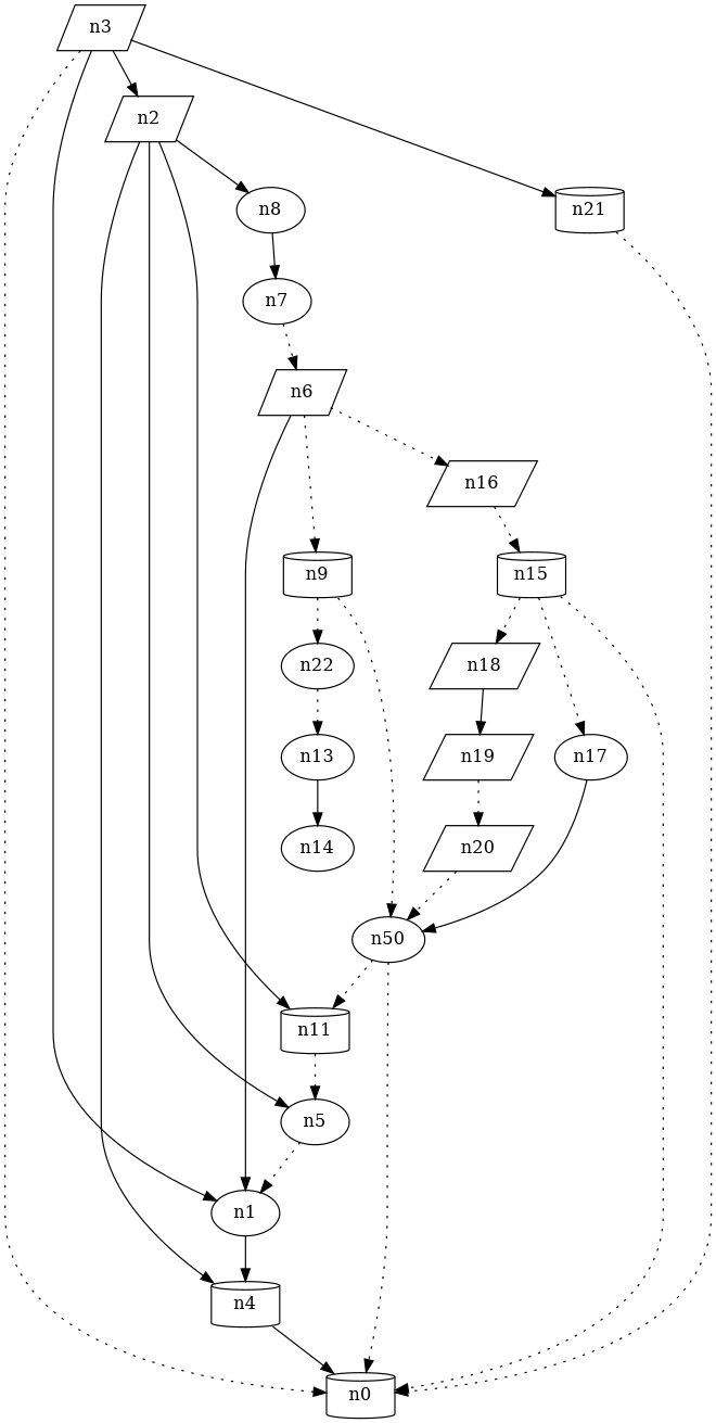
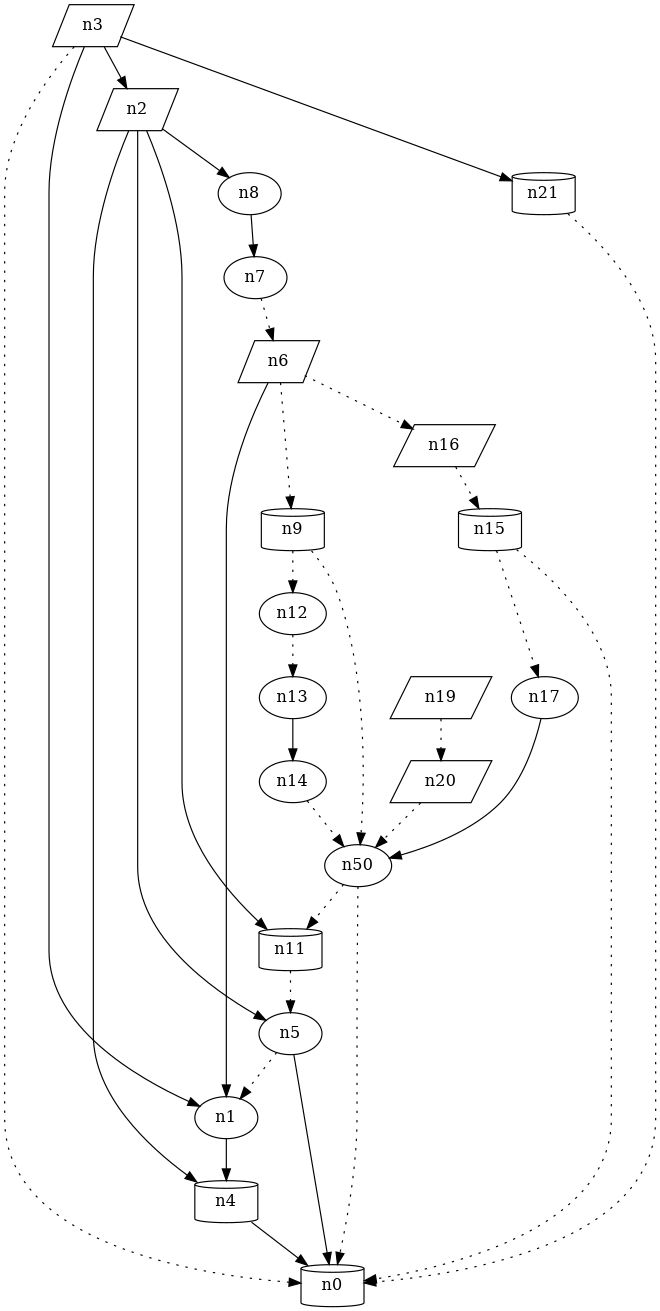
  digraph {
    node [shape=ellipse]
    edge [style=dotted]
    n4 [shape=cylinder]
    n1
    n0 [shape=cylinder]
    n2 [shape=parallelogram]
    n5
    n8
    n11 [shape=cylinder]
    n7
    n6 [shape=parallelogram]
    n3 [shape=parallelogram]
    n21 [shape=cylinder]
    n9 [shape=cylinder]
    n16 [shape=parallelogram]
    n10 [label=n50]
-   n12 [label=n22]
+   n12
    n15 [shape=cylinder]
    n13
    n17
-   n18 [shape=parallelogram]
    n14
    n19 [shape=parallelogram]
    n20 [shape=parallelogram]
    n4 -> n0 [style=solid]
    n1 -> n4 [style=solid]
    n2 -> n4 [style=solid]
    n2 -> n5 [style=solid]
    n2 -> n8 [style=solid]
    n2 -> n11 [style=solid]
    n5 -> n1
+   n5 -> n0 [style=solid]
    n8 -> n7 [style=solid]
    n11 -> n5
    n7 -> n6
    n6 -> n1 [style=solid]
    n6 -> n9
    n6 -> n16
    n3 -> n1 [style=solid]
    n3 -> n0
    n3 -> n2 [style=solid]
    n3 -> n21 [style=solid]
    n21 -> n0
    n9 -> n10
    n9 -> n12
    n16 -> n15
    n10 -> n0
    n10 -> n11
    n12 -> n13
    n15 -> n0
    n15 -> n17
-   n15 -> n18
    n13 -> n14 [style=solid]
    n17 -> n10 [style=solid]
-   n18 -> n19 [style=solid]
+   n14 -> n10
    n19 -> n20
    n20 -> n10
  }
